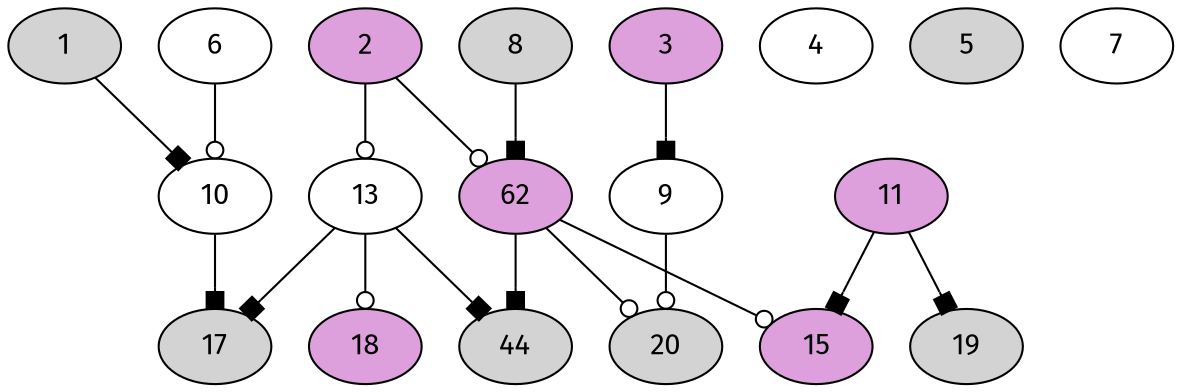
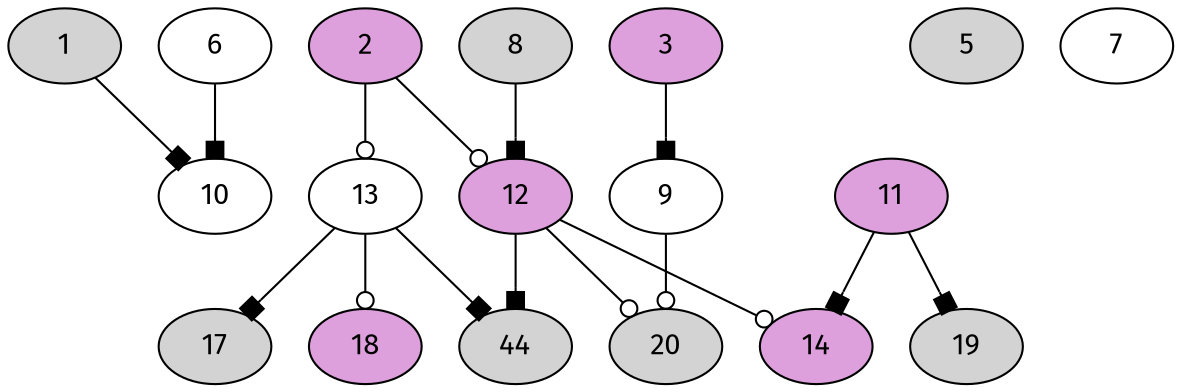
  digraph {
    fontname="Fira Sans"
    node [alpha=0.13 fillcolor=lightgrey fontname="Fira Sans" style=filled]
    edge [arrowhead=box fontname="Fira Sans"]
    1 [alpha=0.02 expect_size=26261504]
    10 [alpha=0.17 expect_size=25944064 fillcolor=white]
    17 [alpha=0.18 expect_size=26192896]
    2 [alpha=0.04 expect_size=14861312 fillcolor=plum]
-   12 [expect_size=21388288 fillcolor=plum label=62]
+   12 [expect_size=21388288 fillcolor=plum]
    13 [alpha=0.15 expect_size=29907968 fillcolor=white]
    20 [alpha=0.06 expect_size=50398208]
-   15 [expect_size=9751552 fillcolor=plum]
+   15 [expect_size=9751552 fillcolor=plum label=14]
    n9 [alpha=0.05 expect_size=28688384 label=44]
    18 [alpha=0.02 expect_size=22856704 fillcolor=plum]
    3 [alpha=0.19 expect_size=13628416 fillcolor=plum]
    9 [alpha=0.09 expect_size=18548736 fillcolor=white]
-   4 [alpha=0.12 expect_size=40527872 fillcolor=white]
    5 [alpha=0.14 expect_size=37574656]
    6 [expect_size=27138048 fillcolor=white]
    11 [alpha=0.10 expect_size=15796224 fillcolor=plum]
    19 [alpha=0.15 expect_size=29698048]
    7 [alpha=0.19 expect_size=30797824 fillcolor=white]
    8 [alpha=0.03 expect_size=25982976]
    1 -> 10
-   10 -> 17
    2 -> 12 [arrowhead=odot]
    2 -> 13 [arrowhead=odot]
    12 -> 20 [arrowhead=odot]
    12 -> 15 [arrowhead=odot]
    12 -> n9
    13 -> 17
    13 -> n9
    13 -> 18 [arrowhead=odot]
    3 -> 9
    9 -> 20 [arrowhead=odot]
-   6 -> 10 [arrowhead=odot]
+   6 -> 10
    11 -> 15
    11 -> 19
    8 -> 12
  }
